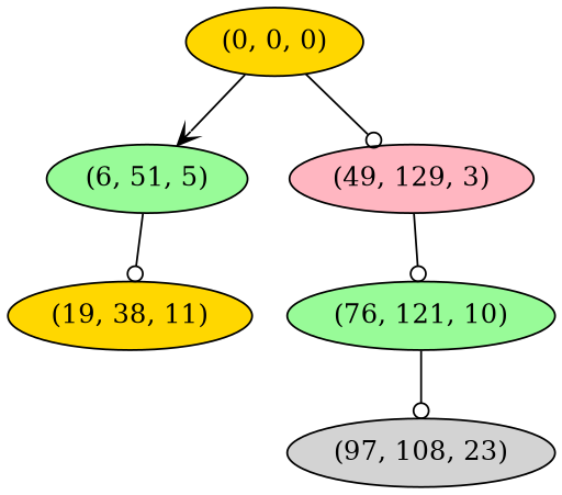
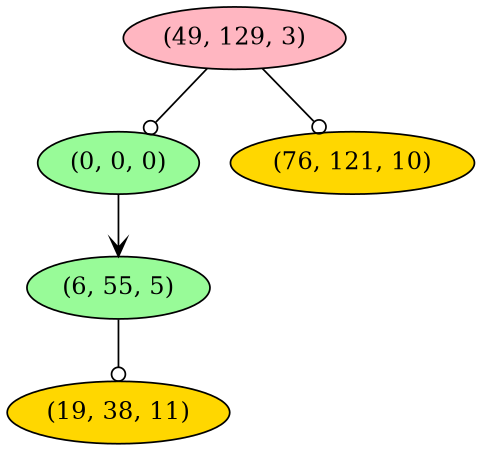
  digraph {
    node [fillcolor=palegreen style=filled]
    edge [arrowhead=odot]
-   "(0, 0, 0)" [fillcolor=gold]
-   "(6, 51, 5)"
+   "(0, 0, 0)"
+   "(6, 51, 5)" [label="(6, 55, 5)"]
    n3 [fillcolor=lightpink label="(49, 129, 3)"]
    "(19, 38, 11)" [fillcolor=gold]
-   "(76, 121, 10)"
-   "(97, 108, 23)" [fillcolor=lightgrey]
+   "(76, 121, 10)" [fillcolor=gold]
    "(0, 0, 0)" -> "(6, 51, 5)" [arrowhead=vee]
-   "(0, 0, 0)" -> n3
+   n3 -> "(0, 0, 0)"
    "(6, 51, 5)" -> "(19, 38, 11)"
    n3 -> "(76, 121, 10)"
-   "(76, 121, 10)" -> "(97, 108, 23)"
  }
